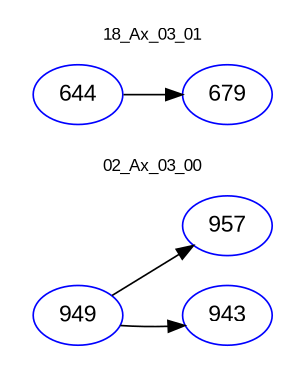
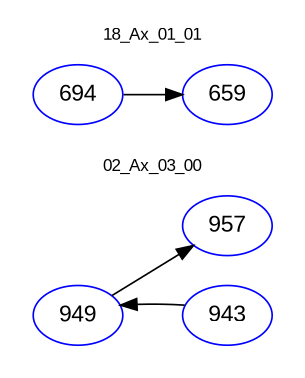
  digraph {
    fontname="Liberation Sans"
    rankdir=LR
    node [color=blue fontname="Liberation Sans"]
    edge [color=black fontname="Liberation Sans"]
    n1 [label=949]
    n2 [label=943]
    n3 [label=957]
-   n4 [label=644]
-   n5 [label=679]
+   n4 [label=694]
+   n5 [label=659]
    subgraph cluster_1 {
      color=white
      fontsize=10
      label="02_Ax_03_00"
      n1
      n2
      n3
    }
    subgraph cluster_2 {
      color=white
      fontsize=10
-     label="18_Ax_03_01"
+     label="18_Ax_01_01"
      n4
      n5
    }
-   n1 -> n2
+   n2 -> n1
    n1 -> n3
    n4 -> n5
  }
